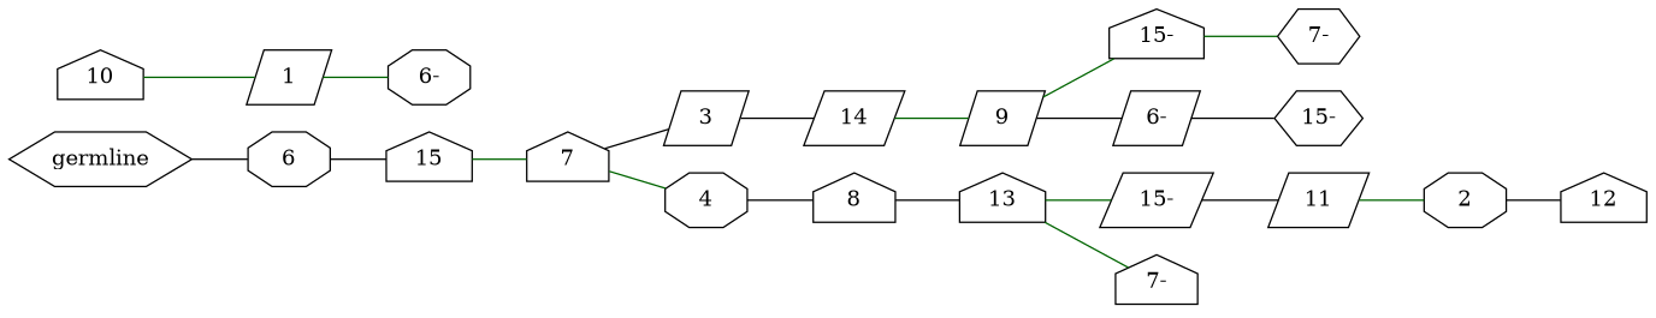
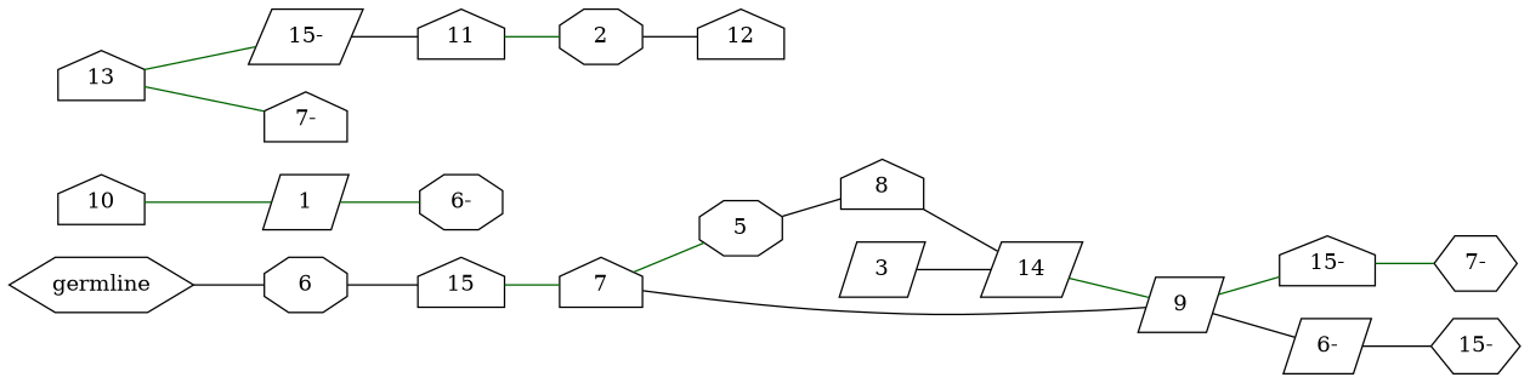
  graph {
    rankdir=LR
    node [shape=house]
    edge [color=black]
    n1 [label=germline shape=hexagon]
    n2 [label=6 shape=octagon]
    n3 [label=15]
    n4 [label=7]
    n5 [label=3 shape=parallelogram]
-   n6 [label=4 shape=octagon]
+   n6 [label=5 shape=octagon]
    n7 [label=14 shape=parallelogram]
    n8 [label=8]
    n9 [label=9 shape=parallelogram]
    n10 [label=10]
    n11 [label=1 shape=parallelogram]
    n12 [label="15-"]
    n13 [label="6-" shape=parallelogram]
    n14 [label="6-" shape=octagon]
    n15 [label="7-" shape=hexagon]
    n16 [label="15-" shape=hexagon]
    n17 [label=13]
    n18 [label="15-" shape=parallelogram]
    n19 [label="7-"]
-   n20 [label=11 shape=parallelogram]
+   n20 [label=11]
    n21 [label=2 shape=octagon]
    n22 [label=12]
    n1 -- n2
    n2 -- n3
    n3 -- n4 [color=darkgreen]
-   n4 -- n5
+   n4 -- n9
    n4 -- n6 [color=darkgreen]
    n5 -- n7
    n6 -- n8
    n7 -- n9 [color=darkgreen]
-   n8 -- n17
+   n8 -- n7
    n9 -- n12 [color=darkgreen]
    n9 -- n13
    n10 -- n11 [color=darkgreen]
    n11 -- n14 [color=darkgreen]
    n12 -- n15 [color=darkgreen]
    n13 -- n16
    n17 -- n18 [color=darkgreen]
    n17 -- n19 [color=darkgreen]
    n18 -- n20
    n20 -- n21 [color=darkgreen]
    n21 -- n22
  }
